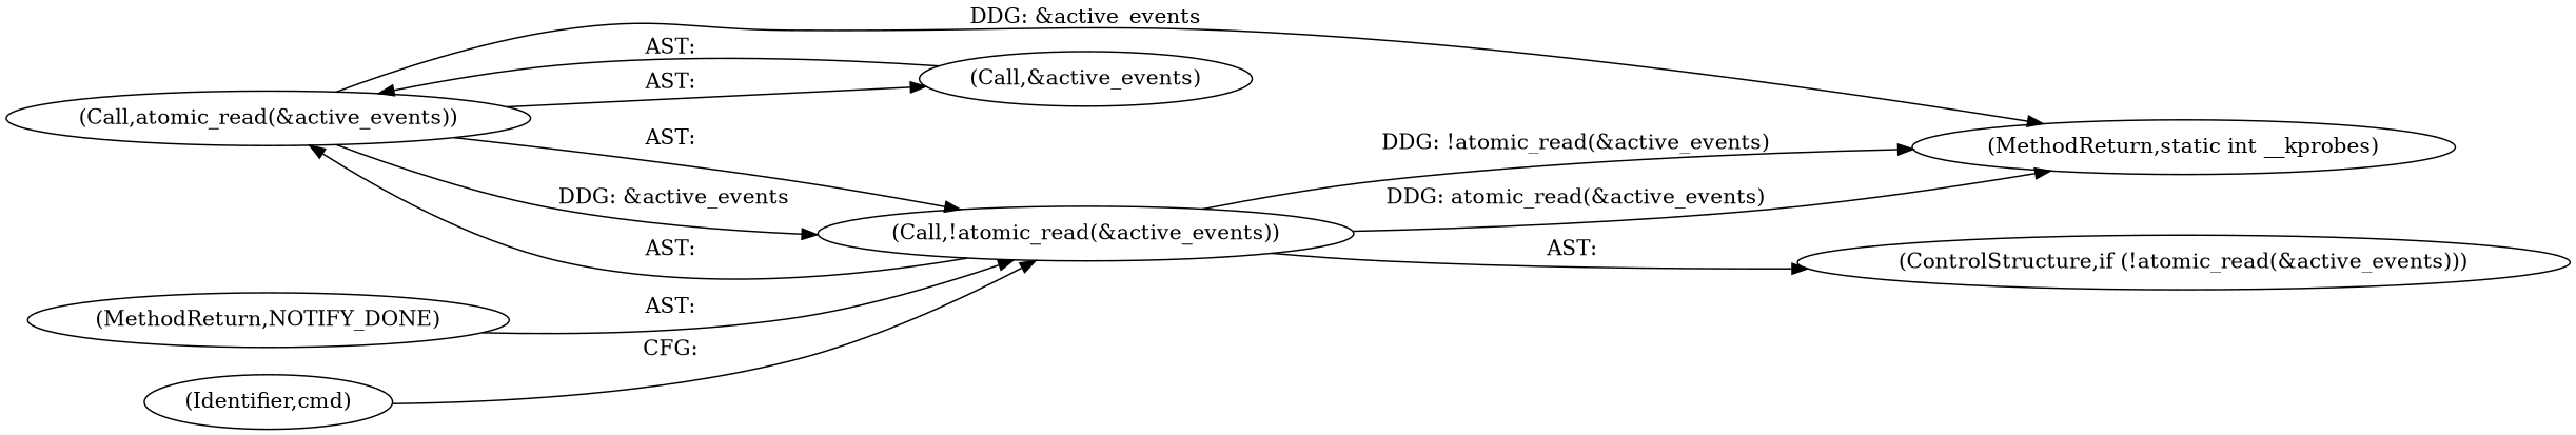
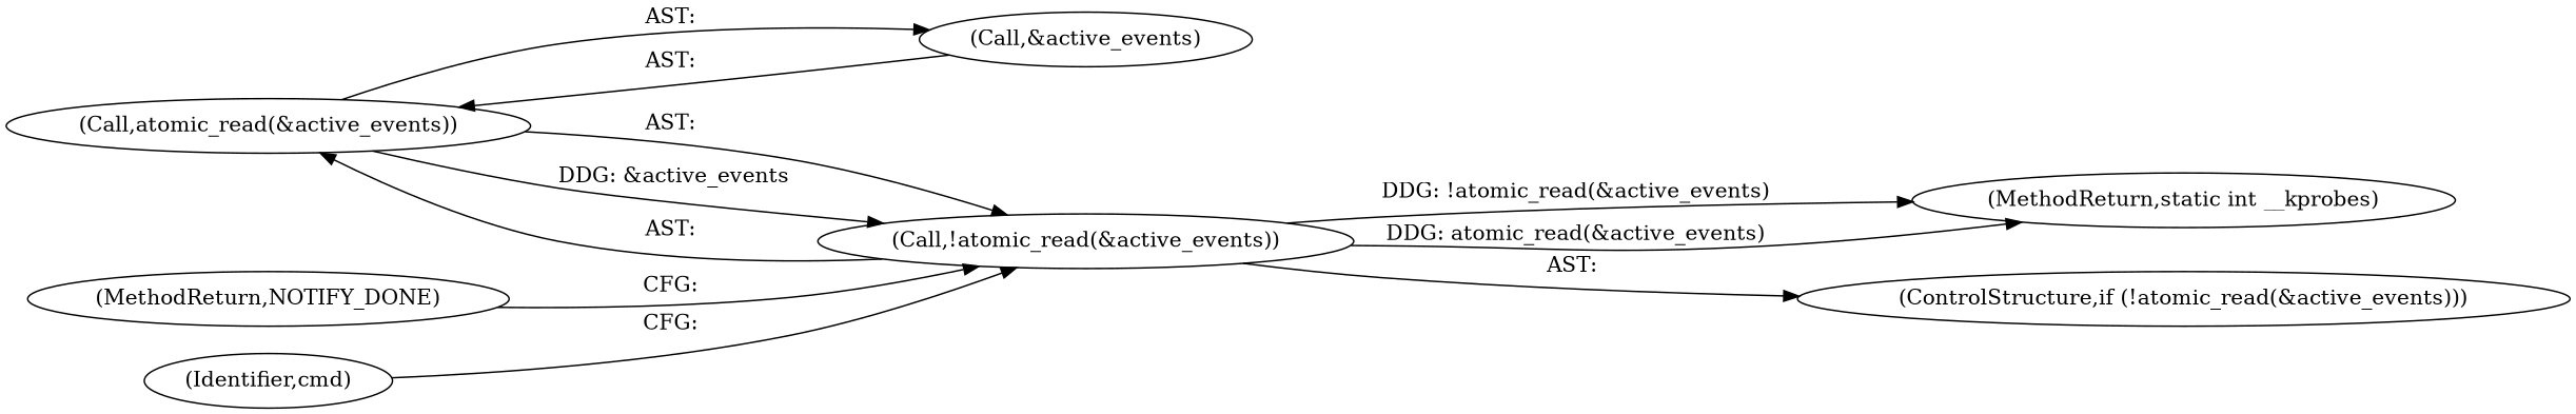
  digraph {
    rankdir=LR
    n1 [label="(Call,atomic_read(&active_events))"]
    n2 [label="(Call,!atomic_read(&active_events))"]
    n3 [label="(Call,&active_events)"]
    n4 [label="(MethodReturn,static int __kprobes)"]
    n5 [label="(ControlStructure,if (!atomic_read(&active_events)))"]
    n6 [label="(MethodReturn,NOTIFY_DONE)"]
    n7 [label="(Identifier,cmd)"]
    n1 -> n2 [label="AST: "]
    n1 -> n2 [label="DDG: &active_events"]
    n1 -> n3 [label="AST: "]
-   n1 -> n4 [label="DDG: &active_events"]
    n2 -> n1 [label="AST: "]
    n2 -> n4 [label="DDG: !atomic_read(&active_events)"]
    n2 -> n4 [label="DDG: atomic_read(&active_events)"]
    n2 -> n5 [label="AST: "]
    n3 -> n1 [label="AST: "]
-   n6 -> n2 [label="AST: "]
+   n6 -> n2 [label="CFG: "]
    n7 -> n2 [label="CFG: "]
  }
